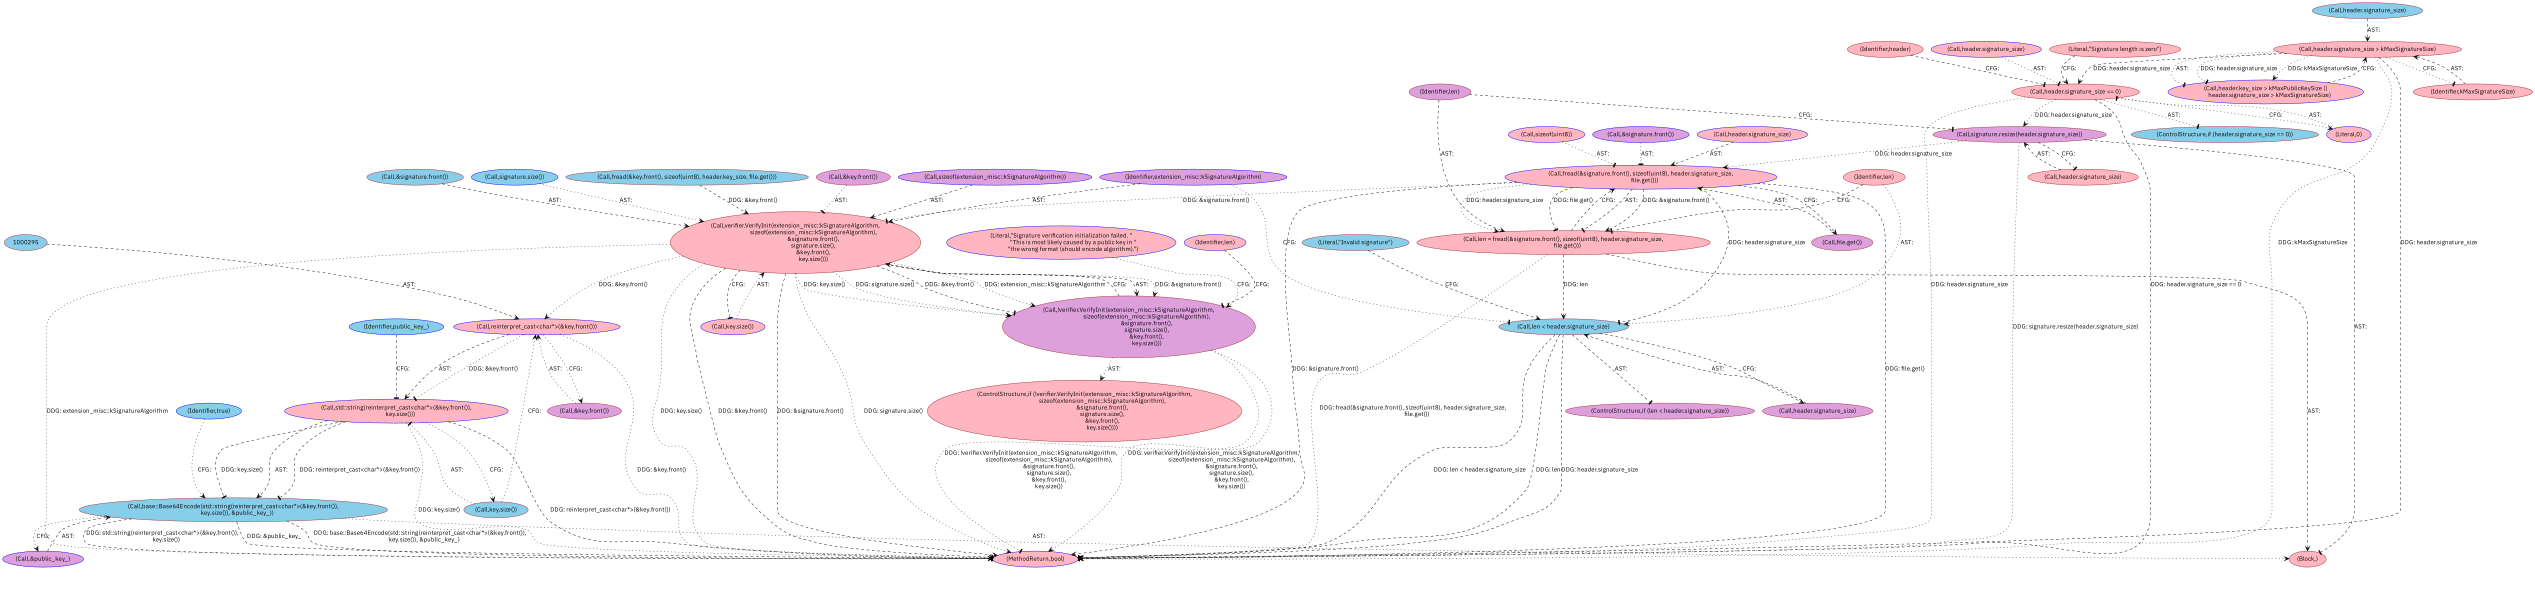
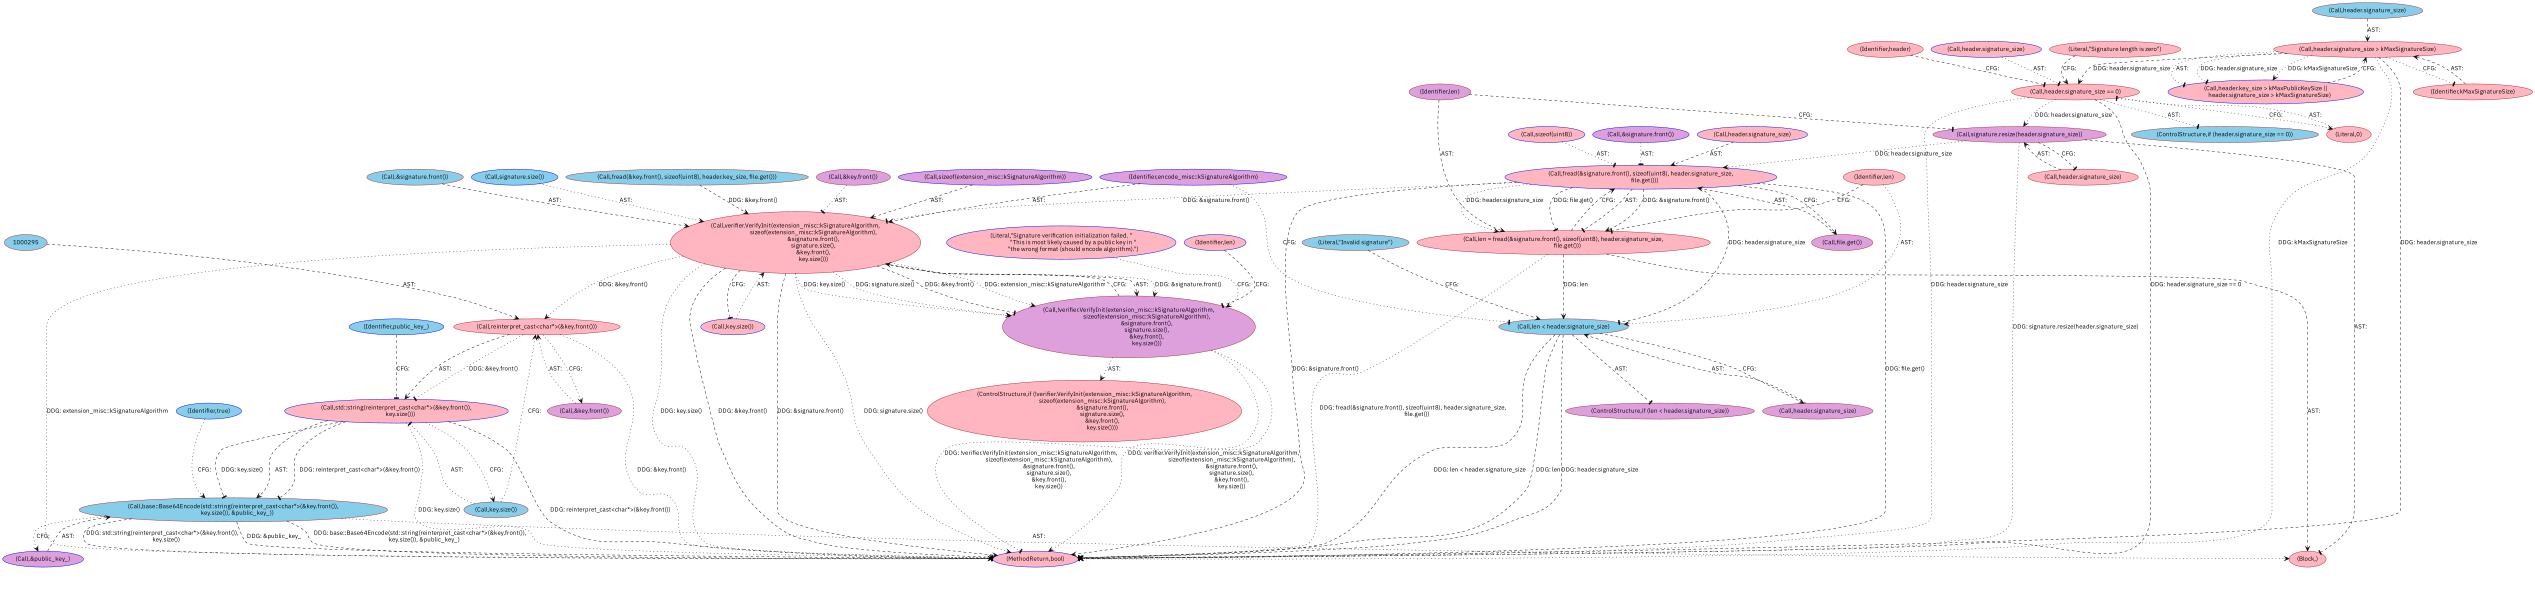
  digraph {
    fontname="IBM Plex Sans"
    node [color=brown fillcolor=lightpink fontname="IBM Plex Sans" style=filled]
    edge [arrowhead=vee fontname="IBM Plex Sans" style=dashed]
    n1 [color=blue label="(Call,fread(&signature.front(), sizeof(uint8), header.signature_size,\n      file.get()))"]
    n2 [label="(Call,len = fread(&signature.front(), sizeof(uint8), header.signature_size,\n      file.get()))"]
    n3 [fillcolor=skyblue label="(Call,len < header.signature_size)"]
    n4 [label="(Call,verifier.VerifyInit(extension_misc::kSignatureAlgorithm,\n                           sizeof(extension_misc::kSignatureAlgorithm),\n                           &signature.front(),\n                           signature.size(),\n                           &key.front(),\n                           key.size()))"]
    n5 [fillcolor=plum label="(Call,file.get())"]
    n6 [color=blue label="(MethodReturn,bool)"]
    n7 [label="(Block,)"]
    n8 [fillcolor=plum label="(ControlStructure,if (len < header.signature_size))"]
    n9 [fillcolor=plum label="(Call,header.signature_size)"]
    n10 [fillcolor=plum label="(Call,!verifier.VerifyInit(extension_misc::kSignatureAlgorithm,\n                           sizeof(extension_misc::kSignatureAlgorithm),\n                           &signature.front(),\n                           signature.size(),\n                           &key.front(),\n                           key.size()))"]
-   n11 [color=blue label="(Call,reinterpret_cast<char*>(&key.front()))"]
+   n11 [label="(Call,reinterpret_cast<char*>(&key.front()))"]
    n12 [color=blue label="(Call,key.size())"]
    n13 [fillcolor=plum label="(Call,signature.resize(header.signature_size))"]
    n14 [label="(Call,header.signature_size)"]
    n15 [label="(Call,header.signature_size == 0)"]
    n16 [fillcolor=skyblue label="(ControlStructure,if (header.signature_size == 0))"]
-   n17 [color=blue label="(Literal,0)"]
+   n17 [label="(Literal,0)"]
    n18 [label="(Call,header.signature_size > kMaxSignatureSize)"]
    n19 [label="(Identifier,kMaxSignatureSize)"]
    n20 [color=blue label="(Call,header.key_size > kMaxPublicKeySize ||\n      header.signature_size > kMaxSignatureSize)"]
    n21 [label="(ControlStructure,if (!verifier.VerifyInit(extension_misc::kSignatureAlgorithm,\n                           sizeof(extension_misc::kSignatureAlgorithm),\n                           &signature.front(),\n                           signature.size(),\n                           &key.front(),\n                           key.size())))"]
    n22 [color=blue label="(Call,std::string(reinterpret_cast<char*>(&key.front()),\n      key.size()))"]
    n23 [fillcolor=plum label="(Call,&key.front())"]
    n24 [fillcolor=skyblue label="(Call,base::Base64Encode(std::string(reinterpret_cast<char*>(&key.front()),\n      key.size()), &public_key_))"]
    n25 [fillcolor=skyblue label="(Call,key.size())"]
    n26 [color=blue fillcolor=plum label="(Call,&public_key_)"]
    n27 [label="(Identifier,header)"]
    n28 [label="(Identifier,len)"]
    n29 [color=blue label="(Identifier,len)"]
    n30 [fillcolor=plum label="(Call,&key.front())"]
    n31 [color=blue fillcolor=skyblue label="(Identifier,public_key_)"]
    n32 [color=blue label="(Literal,\"Signature verification initialization failed. \"\n                  \"This is most likely caused by a public key in \"\n                  \"the wrong format (should encode algorithm).\")"]
    n33 [fillcolor=skyblue label="(Call,&signature.front())"]
    n34 [color=blue fillcolor=plum label="(Call,&signature.front())"]
    n35 [color=blue fillcolor=skyblue label="(Call,signature.size())"]
    n36 [fillcolor=plum label="(Identifier,len)"]
    n37 [fillcolor=skyblue label="(Literal,\"Invalid signature\")"]
    n38 [fillcolor=skyblue label="(Call,fread(&key.front(), sizeof(uint8), header.key_size, file.get()))"]
    n39 [color=blue label="(Call,header.signature_size)"]
    n40 [color=blue label="(Call,sizeof(uint8))"]
-   n41 [color=blue fillcolor=plum label="(Identifier,extension_misc::kSignatureAlgorithm)"]
+   n41 [color=blue fillcolor=plum label="(Identifier,encode_misc::kSignatureAlgorithm)"]
    n42 [color=blue fillcolor=plum label="(Call,sizeof(extension_misc::kSignatureAlgorithm))"]
    n43 [color=blue label="(Call,header.signature_size)"]
    n44 [fillcolor=skyblue label="(Call,header.signature_size)"]
    n45 [color=blue fillcolor=skyblue label="(Identifier,true)"]
    n46 [label="(Literal,\"Signature length is zero\")"]
    1000295 [fillcolor=skyblue]
    n1 -> n2 [arrowhead=tee label="AST: "]
    n1 -> n2 [label="DDG: &signature.front()"]
    n1 -> n2 [label="DDG: header.signature_size" style=dotted]
    n1 -> n2 [arrowhead=tee label="DDG: file.get()"]
    n1 -> n3 [arrowhead=tee label="DDG: header.signature_size"]
    n1 -> n4 [arrowhead=tee label="DDG: &signature.front()" style=dotted]
    n1 -> n5 [label="CFG: "]
    n1 -> n6 [label="DDG: file.get()"]
    n1 -> n6 [label="DDG: &signature.front()"]
    n2 -> n1 [label="CFG: "]
    n2 -> n3 [label="DDG: len"]
    n2 -> n6 [label="DDG: fread(&signature.front(), sizeof(uint8), header.signature_size,\n      file.get())" style=dotted]
    n2 -> n7 [label="AST: "]
    n3 -> n6 [arrowhead=tee label="DDG: len < header.signature_size"]
    n3 -> n6 [label="DDG: len"]
    n3 -> n6 [arrowhead=tee label="DDG: header.signature_size"]
    n3 -> n8 [arrowhead=tee label="AST: "]
    n3 -> n9 [label="CFG: "]
    n4 -> n6 [label="DDG: signature.size()" style=dotted]
    n4 -> n6 [arrowhead=tee label="DDG: extension_misc::kSignatureAlgorithm" style=dotted]
    n4 -> n6 [arrowhead=tee label="DDG: key.size()" style=dotted]
    n4 -> n6 [label="DDG: &signature.front()"]
    n4 -> n6 [label="DDG: &key.front()"]
    n4 -> n10 [label="AST: "]
    n4 -> n10 [label="DDG: &signature.front()" style=dotted]
    n4 -> n10 [label="DDG: key.size()" style=dotted]
    n4 -> n10 [label="DDG: signature.size()" style=dotted]
    n4 -> n10 [arrowhead=tee label="DDG: &key.front()"]
    n4 -> n10 [label="DDG: extension_misc::kSignatureAlgorithm" style=dotted]
    n4 -> n11 [label="DDG: &key.front()" style=dotted]
    n4 -> n12 [arrowhead=tee label="CFG: "]
    n5 -> n1 [label="AST: "]
    n9 -> n3 [label="AST: "]
    n10 -> n4 [label="CFG: "]
    n10 -> n6 [arrowhead=tee label="DDG: !verifier.VerifyInit(extension_misc::kSignatureAlgorithm,\n                           sizeof(extension_misc::kSignatureAlgorithm),\n                           &signature.front(),\n                           signature.size(),\n                           &key.front(),\n                           key.size())" style=dotted]
    n10 -> n6 [label="DDG: verifier.VerifyInit(extension_misc::kSignatureAlgorithm,\n                           sizeof(extension_misc::kSignatureAlgorithm),\n                           &signature.front(),\n                           signature.size(),\n                           &key.front(),\n                           key.size())" style=dotted]
    n10 -> n21 [label="AST: " style=dotted]
    n11 -> n6 [arrowhead=tee label="DDG: &key.front()" style=dotted]
    n11 -> n22 [label="AST: "]
    n11 -> n22 [arrowhead=tee label="DDG: &key.front()" style=dotted]
    n11 -> n23 [label="CFG: " style=dotted]
    n12 -> n4 [label="AST: " style=dotted]
    n13 -> n1 [label="DDG: header.signature_size" style=dotted]
    n13 -> n6 [label="DDG: signature.resize(header.signature_size)" style=dotted]
    n13 -> n7 [arrowhead=tee label="AST: "]
    n13 -> n14 [arrowhead=tee label="CFG: "]
    n14 -> n13 [label="AST: "]
    n15 -> n6 [label="DDG: header.signature_size" style=dotted]
    n15 -> n6 [label="DDG: header.signature_size == 0"]
    n15 -> n13 [label="DDG: header.signature_size" style=dotted]
    n15 -> n16 [arrowhead=tee label="AST: " style=dotted]
    n15 -> n17 [label="CFG: " style=dotted]
    n17 -> n15 [arrowhead=tee label="AST: " style=dotted]
    n18 -> n6 [arrowhead=tee label="DDG: kMaxSignatureSize" style=dotted]
    n18 -> n6 [arrowhead=tee label="DDG: header.signature_size"]
    n18 -> n15 [label="DDG: header.signature_size"]
    n18 -> n19 [arrowhead=tee label="CFG: " style=dotted]
    n18 -> n20 [arrowhead=tee label="AST: " style=dotted]
    n18 -> n20 [arrowhead=tee label="DDG: header.signature_size" style=dotted]
    n18 -> n20 [label="DDG: kMaxSignatureSize" style=dotted]
    n19 -> n18 [label="AST: "]
    n20 -> n18 [label="CFG: "]
    n22 -> n6 [arrowhead=tee label="DDG: key.size()" style=dotted]
    n22 -> n6 [label="DDG: reinterpret_cast<char*>(&key.front())"]
    n22 -> n24 [label="AST: "]
    n22 -> n24 [arrowhead=tee label="DDG: reinterpret_cast<char*>(&key.front())"]
    n22 -> n24 [arrowhead=tee label="DDG: key.size()"]
    n22 -> n25 [label="CFG: " style=dotted]
    n23 -> n11 [label="AST: " style=dotted]
    n24 -> n6 [arrowhead=tee label="DDG: base::Base64Encode(std::string(reinterpret_cast<char*>(&key.front()),\n      key.size()), &public_key_)"]
    n24 -> n6 [arrowhead=tee label="DDG: std::string(reinterpret_cast<char*>(&key.front()),\n      key.size())"]
    n24 -> n6 [label="DDG: &public_key_"]
    n24 -> n7 [label="AST: " style=dotted]
    n24 -> n26 [label="CFG: " style=dotted]
    n25 -> n11 [label="CFG: " style=dotted]
    n25 -> n22 [arrowhead=tee label="AST: " style=dotted]
    n26 -> n24 [label="AST: "]
    n27 -> n15 [arrowhead=tee label="CFG: "]
    n28 -> n2 [arrowhead=tee label="CFG: "]
    n28 -> n3 [label="AST: " style=dotted]
    n29 -> n10 [arrowhead=tee label="CFG: "]
    n30 -> n4 [arrowhead=tee label="AST: " style=dotted]
    n31 -> n22 [arrowhead=tee label="CFG: "]
    n32 -> n10 [label="CFG: " style=dotted]
    n33 -> n4 [label="AST: "]
    n34 -> n1 [arrowhead=tee label="AST: " style=dotted]
    n35 -> n4 [label="AST: " style=dotted]
    n36 -> n2 [label="AST: "]
    n36 -> n13 [arrowhead=tee label="CFG: "]
    n37 -> n3 [label="CFG: "]
    n38 -> n4 [label="DDG: &key.front()"]
    n39 -> n1 [label="AST: "]
    n40 -> n1 [arrowhead=tee label="AST: " style=dotted]
    n41 -> n3 [arrowhead=tee label="CFG: " style=dotted]
    n41 -> n4 [label="AST: "]
    n42 -> n4 [label="AST: "]
    n43 -> n15 [arrowhead=tee label="AST: " style=dotted]
    n44 -> n18 [label="AST: "]
    n45 -> n24 [label="CFG: " style=dotted]
    n46 -> n15 [label="CFG: "]
    1000295 -> n11 [label="AST: "]
  }
